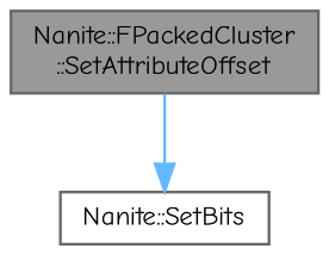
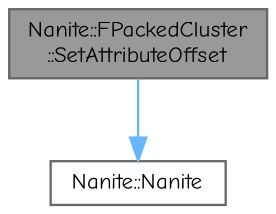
  digraph {
    rankdir=TB
    fontname="Comic Neue"
    node [fontname="Comic Neue" fontsize=10 shape=box style=filled]
    n1 [color=gray40 fillcolor=grey60 fontcolor=black height=0.2 label="Nanite::FPackedCluster\l::SetAttributeOffset" width=0.4]
-   n2 [color=grey40 fillcolor=white height=0.2 label="Nanite::SetBits" width=0.4]
+   n2 [color=grey40 fillcolor=white height=0.2 label="Nanite::Nanite" width=0.4]
    n1 -> n2 [color=steelblue1 fontname="Comic Neue" fontsize=10 labelfontname=Helvetica labelfontsize=10 style=solid]
  }
